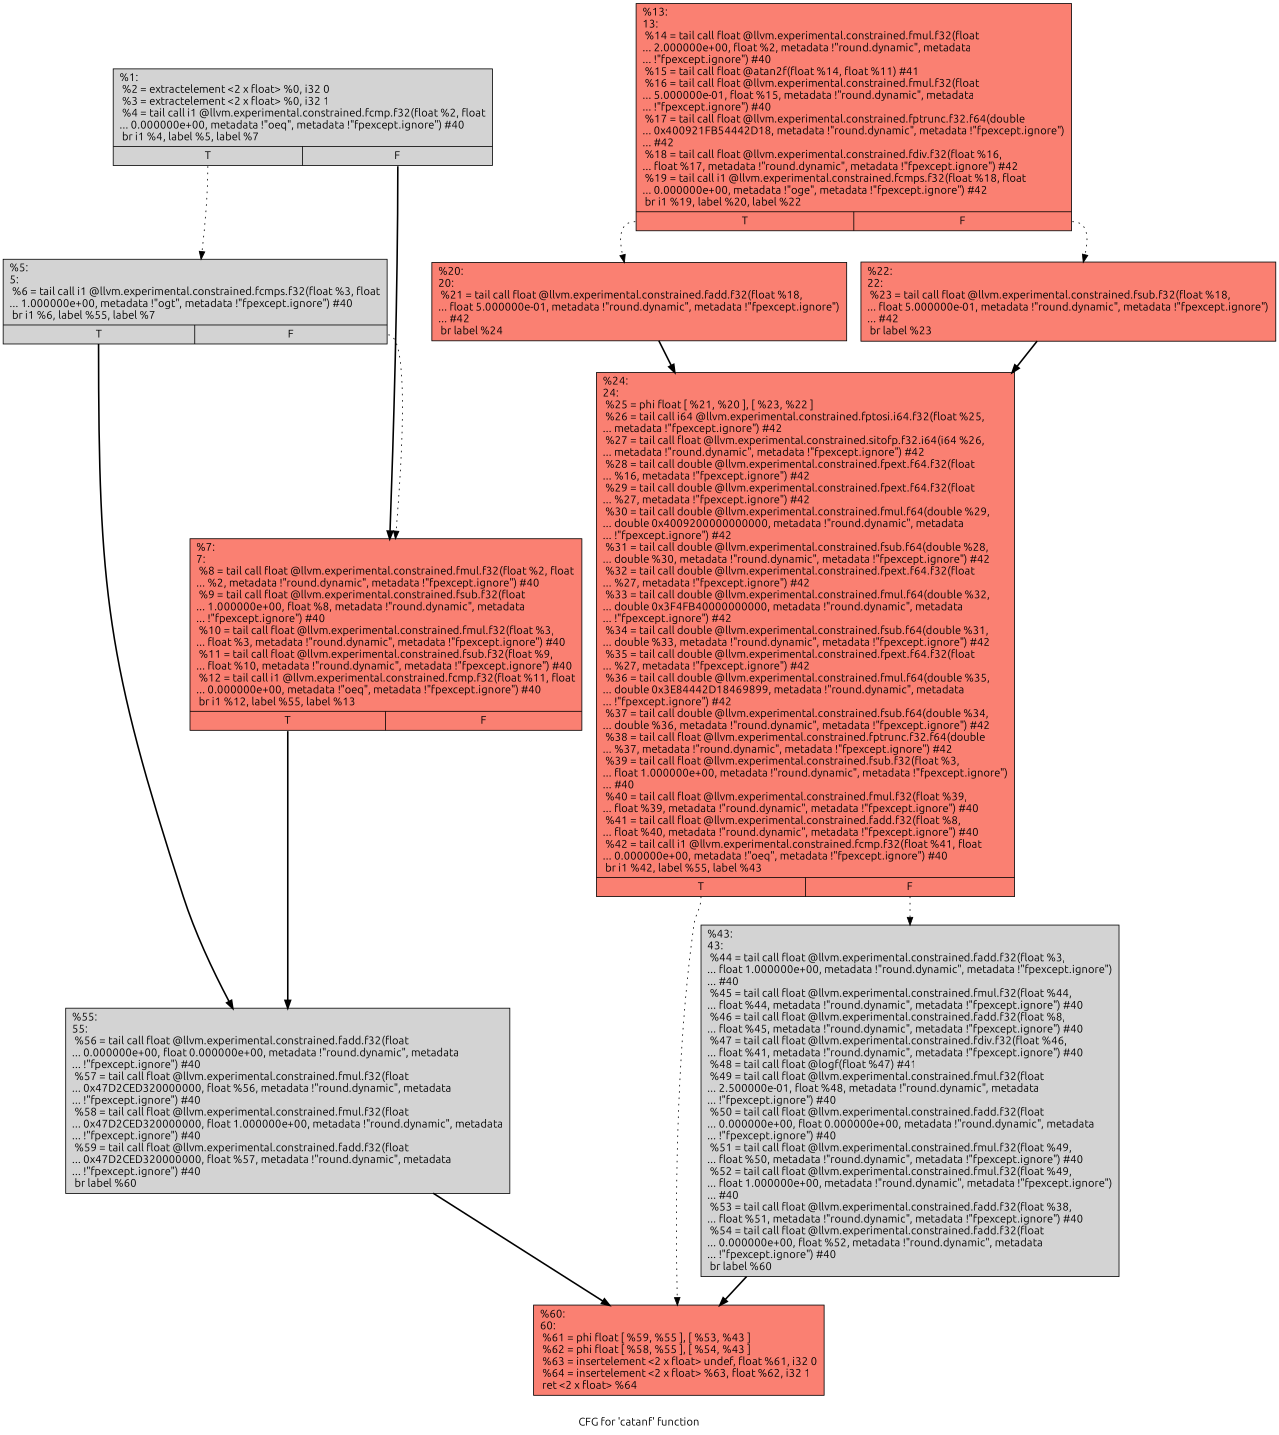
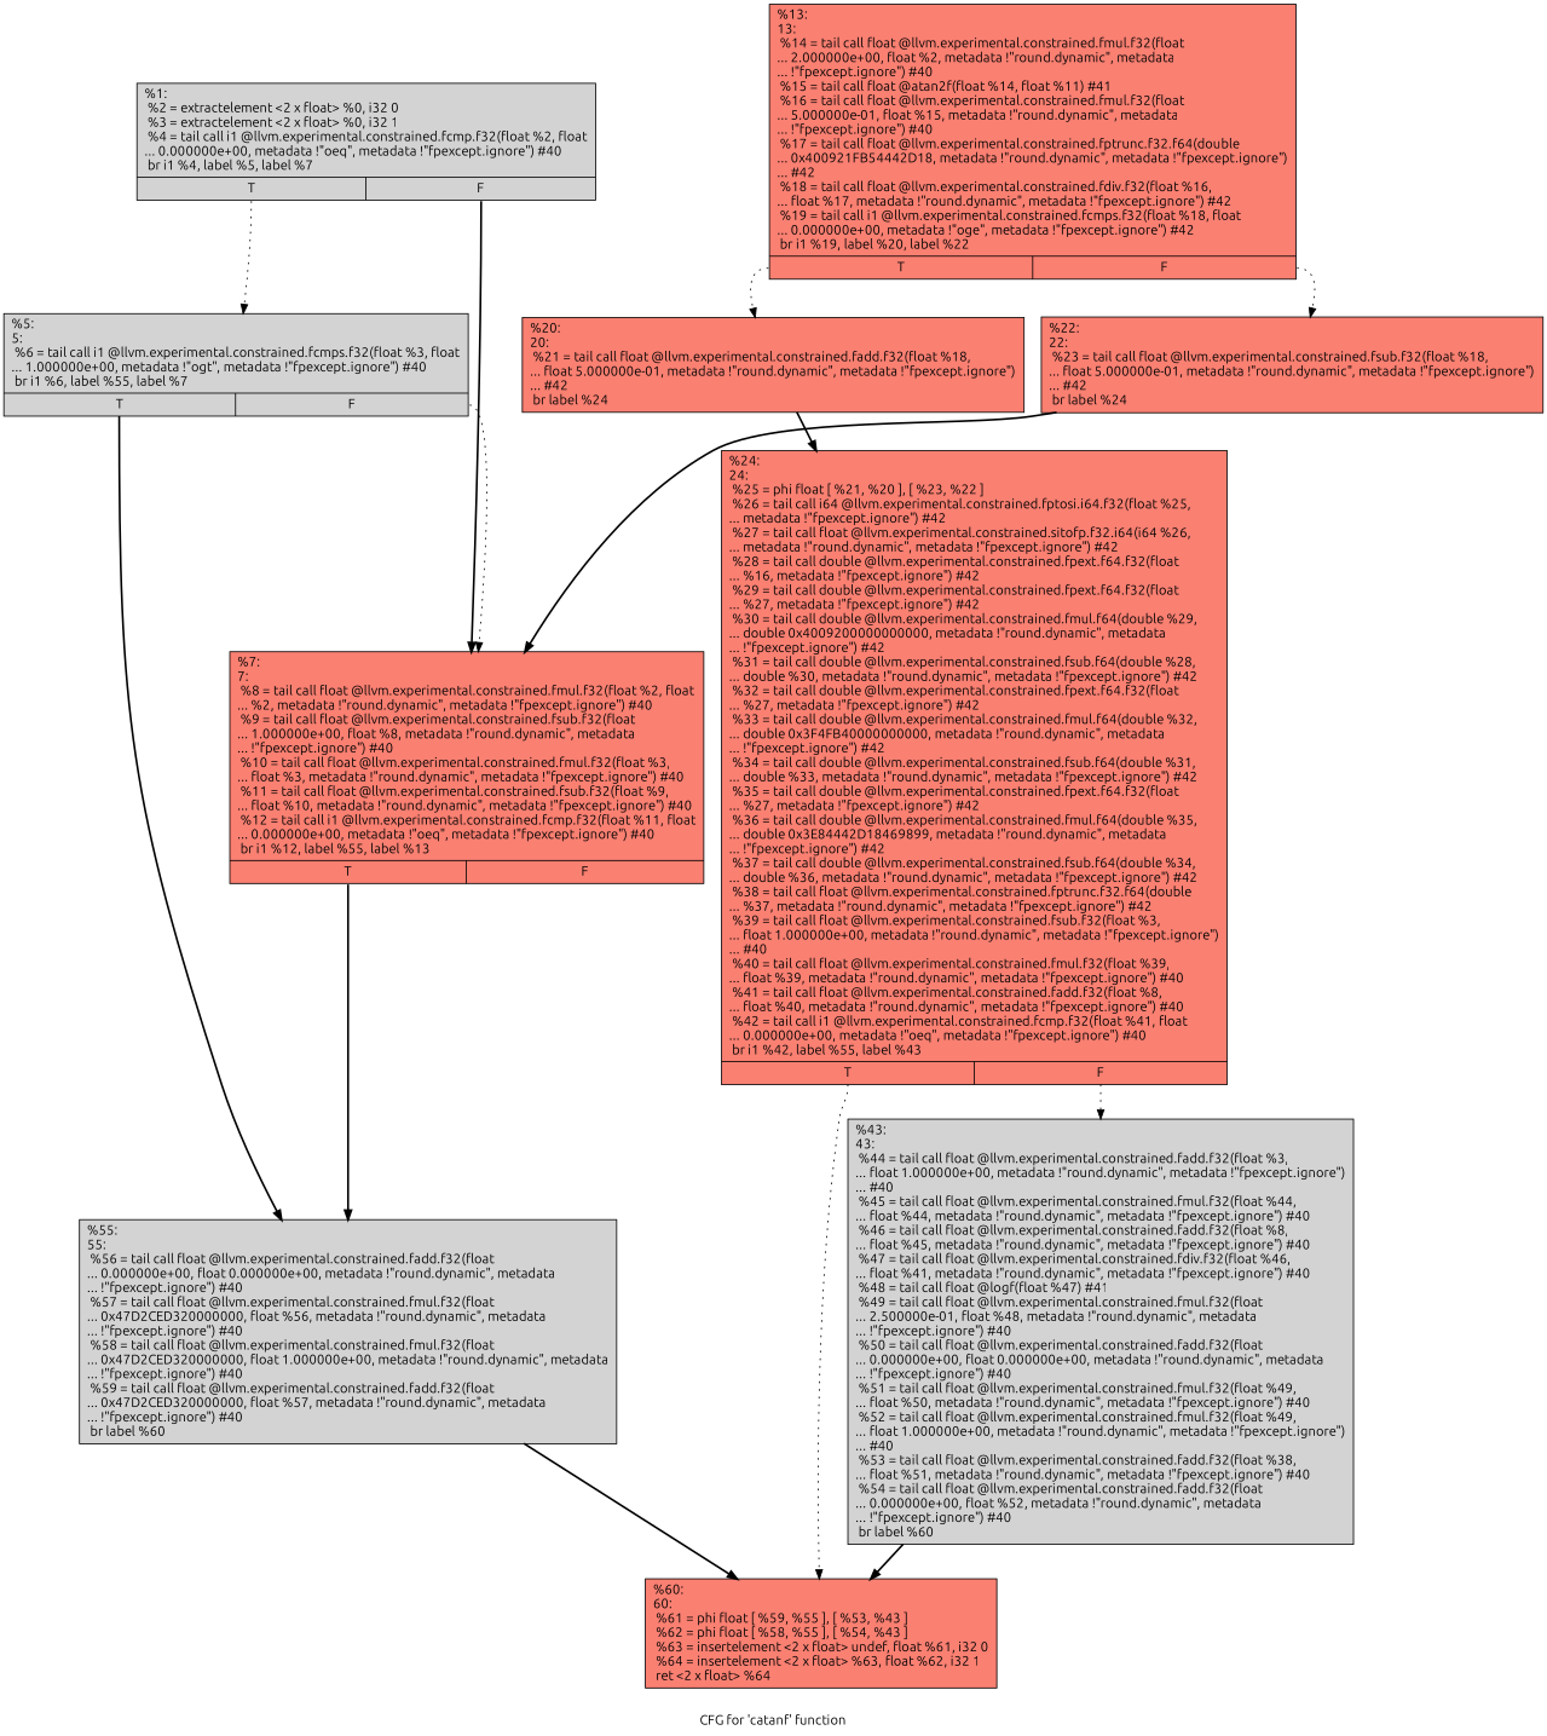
  digraph {
    fontname=Ubuntu
    label="CFG for 'catanf' function"
    node [fillcolor=salmon fontname=Ubuntu shape=record style=filled]
    edge [fontname=Ubuntu style=bold tailport=s0]
    n1 [fillcolor=lightgrey label="{%1:\l  %2 = extractelement \<2 x float\> %0, i32 0\l  %3 = extractelement \<2 x float\> %0, i32 1\l  %4 = tail call i1 @llvm.experimental.constrained.fcmp.f32(float %2, float\l... 0.000000e+00, metadata !\"oeq\", metadata !\"fpexcept.ignore\") #40\l  br i1 %4, label %5, label %7\l|{<s0>T|<s1>F}}"]
    n2 [fillcolor=lightgrey label="{%5:\l5:                                                \l  %6 = tail call i1 @llvm.experimental.constrained.fcmps.f32(float %3, float\l... 1.000000e+00, metadata !\"ogt\", metadata !\"fpexcept.ignore\") #40\l  br i1 %6, label %55, label %7\l|{<s0>T|<s1>F}}"]
    n3 [label="{%7:\l7:                                                \l  %8 = tail call float @llvm.experimental.constrained.fmul.f32(float %2, float\l... %2, metadata !\"round.dynamic\", metadata !\"fpexcept.ignore\") #40\l  %9 = tail call float @llvm.experimental.constrained.fsub.f32(float\l... 1.000000e+00, float %8, metadata !\"round.dynamic\", metadata\l... !\"fpexcept.ignore\") #40\l  %10 = tail call float @llvm.experimental.constrained.fmul.f32(float %3,\l... float %3, metadata !\"round.dynamic\", metadata !\"fpexcept.ignore\") #40\l  %11 = tail call float @llvm.experimental.constrained.fsub.f32(float %9,\l... float %10, metadata !\"round.dynamic\", metadata !\"fpexcept.ignore\") #40\l  %12 = tail call i1 @llvm.experimental.constrained.fcmp.f32(float %11, float\l... 0.000000e+00, metadata !\"oeq\", metadata !\"fpexcept.ignore\") #40\l  br i1 %12, label %55, label %13\l|{<s0>T|<s1>F}}"]
    n4 [fillcolor=lightgrey label="{%55:\l55:                                               \l  %56 = tail call float @llvm.experimental.constrained.fadd.f32(float\l... 0.000000e+00, float 0.000000e+00, metadata !\"round.dynamic\", metadata\l... !\"fpexcept.ignore\") #40\l  %57 = tail call float @llvm.experimental.constrained.fmul.f32(float\l... 0x47D2CED320000000, float %56, metadata !\"round.dynamic\", metadata\l... !\"fpexcept.ignore\") #40\l  %58 = tail call float @llvm.experimental.constrained.fmul.f32(float\l... 0x47D2CED320000000, float 1.000000e+00, metadata !\"round.dynamic\", metadata\l... !\"fpexcept.ignore\") #40\l  %59 = tail call float @llvm.experimental.constrained.fadd.f32(float\l... 0x47D2CED320000000, float %57, metadata !\"round.dynamic\", metadata\l... !\"fpexcept.ignore\") #40\l  br label %60\l}"]
    n5 [label="{%60:\l60:                                               \l  %61 = phi float [ %59, %55 ], [ %53, %43 ]\l  %62 = phi float [ %58, %55 ], [ %54, %43 ]\l  %63 = insertelement \<2 x float\> undef, float %61, i32 0\l  %64 = insertelement \<2 x float\> %63, float %62, i32 1\l  ret \<2 x float\> %64\l}"]
    n6 [label="{%13:\l13:                                               \l  %14 = tail call float @llvm.experimental.constrained.fmul.f32(float\l... 2.000000e+00, float %2, metadata !\"round.dynamic\", metadata\l... !\"fpexcept.ignore\") #40\l  %15 = tail call float @atan2f(float %14, float %11) #41\l  %16 = tail call float @llvm.experimental.constrained.fmul.f32(float\l... 5.000000e-01, float %15, metadata !\"round.dynamic\", metadata\l... !\"fpexcept.ignore\") #40\l  %17 = tail call float @llvm.experimental.constrained.fptrunc.f32.f64(double\l... 0x400921FB54442D18, metadata !\"round.dynamic\", metadata !\"fpexcept.ignore\")\l... #42\l  %18 = tail call float @llvm.experimental.constrained.fdiv.f32(float %16,\l... float %17, metadata !\"round.dynamic\", metadata !\"fpexcept.ignore\") #42\l  %19 = tail call i1 @llvm.experimental.constrained.fcmps.f32(float %18, float\l... 0.000000e+00, metadata !\"oge\", metadata !\"fpexcept.ignore\") #42\l  br i1 %19, label %20, label %22\l|{<s0>T|<s1>F}}"]
    n7 [label="{%20:\l20:                                               \l  %21 = tail call float @llvm.experimental.constrained.fadd.f32(float %18,\l... float 5.000000e-01, metadata !\"round.dynamic\", metadata !\"fpexcept.ignore\")\l... #42\l  br label %24\l}"]
-   n8 [label="{%22:\l22:                                               \l  %23 = tail call float @llvm.experimental.constrained.fsub.f32(float %18,\l... float 5.000000e-01, metadata !\"round.dynamic\", metadata !\"fpexcept.ignore\")\l... #42\l  br label %23\l}"]
+   n8 [label="{%22:\l22:                                               \l  %23 = tail call float @llvm.experimental.constrained.fsub.f32(float %18,\l... float 5.000000e-01, metadata !\"round.dynamic\", metadata !\"fpexcept.ignore\")\l... #42\l  br label %24\l}"]
    n9 [label="{%24:\l24:                                               \l  %25 = phi float [ %21, %20 ], [ %23, %22 ]\l  %26 = tail call i64 @llvm.experimental.constrained.fptosi.i64.f32(float %25,\l... metadata !\"fpexcept.ignore\") #42\l  %27 = tail call float @llvm.experimental.constrained.sitofp.f32.i64(i64 %26,\l... metadata !\"round.dynamic\", metadata !\"fpexcept.ignore\") #42\l  %28 = tail call double @llvm.experimental.constrained.fpext.f64.f32(float\l... %16, metadata !\"fpexcept.ignore\") #42\l  %29 = tail call double @llvm.experimental.constrained.fpext.f64.f32(float\l... %27, metadata !\"fpexcept.ignore\") #42\l  %30 = tail call double @llvm.experimental.constrained.fmul.f64(double %29,\l... double 0x4009200000000000, metadata !\"round.dynamic\", metadata\l... !\"fpexcept.ignore\") #42\l  %31 = tail call double @llvm.experimental.constrained.fsub.f64(double %28,\l... double %30, metadata !\"round.dynamic\", metadata !\"fpexcept.ignore\") #42\l  %32 = tail call double @llvm.experimental.constrained.fpext.f64.f32(float\l... %27, metadata !\"fpexcept.ignore\") #42\l  %33 = tail call double @llvm.experimental.constrained.fmul.f64(double %32,\l... double 0x3F4FB40000000000, metadata !\"round.dynamic\", metadata\l... !\"fpexcept.ignore\") #42\l  %34 = tail call double @llvm.experimental.constrained.fsub.f64(double %31,\l... double %33, metadata !\"round.dynamic\", metadata !\"fpexcept.ignore\") #42\l  %35 = tail call double @llvm.experimental.constrained.fpext.f64.f32(float\l... %27, metadata !\"fpexcept.ignore\") #42\l  %36 = tail call double @llvm.experimental.constrained.fmul.f64(double %35,\l... double 0x3E84442D18469899, metadata !\"round.dynamic\", metadata\l... !\"fpexcept.ignore\") #42\l  %37 = tail call double @llvm.experimental.constrained.fsub.f64(double %34,\l... double %36, metadata !\"round.dynamic\", metadata !\"fpexcept.ignore\") #42\l  %38 = tail call float @llvm.experimental.constrained.fptrunc.f32.f64(double\l... %37, metadata !\"round.dynamic\", metadata !\"fpexcept.ignore\") #42\l  %39 = tail call float @llvm.experimental.constrained.fsub.f32(float %3,\l... float 1.000000e+00, metadata !\"round.dynamic\", metadata !\"fpexcept.ignore\")\l... #40\l  %40 = tail call float @llvm.experimental.constrained.fmul.f32(float %39,\l... float %39, metadata !\"round.dynamic\", metadata !\"fpexcept.ignore\") #40\l  %41 = tail call float @llvm.experimental.constrained.fadd.f32(float %8,\l... float %40, metadata !\"round.dynamic\", metadata !\"fpexcept.ignore\") #40\l  %42 = tail call i1 @llvm.experimental.constrained.fcmp.f32(float %41, float\l... 0.000000e+00, metadata !\"oeq\", metadata !\"fpexcept.ignore\") #40\l  br i1 %42, label %55, label %43\l|{<s0>T|<s1>F}}"]
    n10 [fillcolor=lightgrey label="{%43:\l43:                                               \l  %44 = tail call float @llvm.experimental.constrained.fadd.f32(float %3,\l... float 1.000000e+00, metadata !\"round.dynamic\", metadata !\"fpexcept.ignore\")\l... #40\l  %45 = tail call float @llvm.experimental.constrained.fmul.f32(float %44,\l... float %44, metadata !\"round.dynamic\", metadata !\"fpexcept.ignore\") #40\l  %46 = tail call float @llvm.experimental.constrained.fadd.f32(float %8,\l... float %45, metadata !\"round.dynamic\", metadata !\"fpexcept.ignore\") #40\l  %47 = tail call float @llvm.experimental.constrained.fdiv.f32(float %46,\l... float %41, metadata !\"round.dynamic\", metadata !\"fpexcept.ignore\") #40\l  %48 = tail call float @logf(float %47) #41\l  %49 = tail call float @llvm.experimental.constrained.fmul.f32(float\l... 2.500000e-01, float %48, metadata !\"round.dynamic\", metadata\l... !\"fpexcept.ignore\") #40\l  %50 = tail call float @llvm.experimental.constrained.fadd.f32(float\l... 0.000000e+00, float 0.000000e+00, metadata !\"round.dynamic\", metadata\l... !\"fpexcept.ignore\") #40\l  %51 = tail call float @llvm.experimental.constrained.fmul.f32(float %49,\l... float %50, metadata !\"round.dynamic\", metadata !\"fpexcept.ignore\") #40\l  %52 = tail call float @llvm.experimental.constrained.fmul.f32(float %49,\l... float 1.000000e+00, metadata !\"round.dynamic\", metadata !\"fpexcept.ignore\")\l... #40\l  %53 = tail call float @llvm.experimental.constrained.fadd.f32(float %38,\l... float %51, metadata !\"round.dynamic\", metadata !\"fpexcept.ignore\") #40\l  %54 = tail call float @llvm.experimental.constrained.fadd.f32(float\l... 0.000000e+00, float %52, metadata !\"round.dynamic\", metadata\l... !\"fpexcept.ignore\") #40\l  br label %60\l}"]
    n1 -> n2 [style=dotted]
    n1 -> n3 [tailport=s1]
    n2 -> n3 [style=dotted tailport=s1]
    n2 -> n4
    n3 -> n4
    n4 -> n5
    n6 -> n7 [style=dotted]
    n6 -> n8 [style=dotted tailport=s1]
    n7 -> n9
-   n8 -> n9
+   n8 -> n3
    n9 -> n5 [style=dotted]
    n9 -> n10 [style=dotted tailport=s1]
    n10 -> n5
  }
